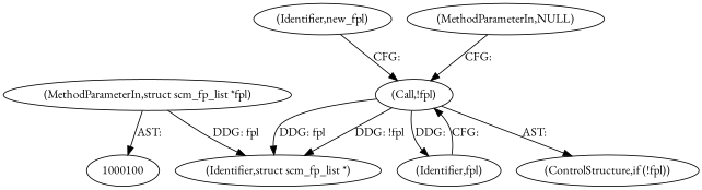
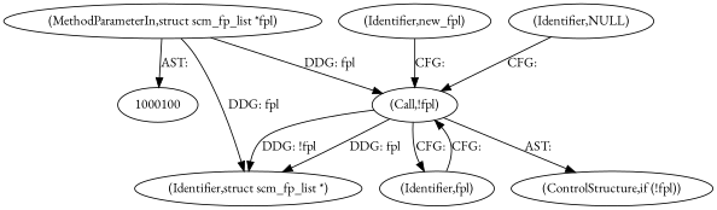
  digraph {
    fontname="EB Garamond"
    node [fontname="EB Garamond"]
    edge [fontname="EB Garamond"]
    n1 [label="(MethodParameterIn,struct scm_fp_list *fpl)"]
    n2 [label="(Call,!fpl)"]
    n3 [label="(Identifier,struct scm_fp_list *)"]
    1000100
    n5 [label="(Identifier,fpl)"]
    n6 [label="(ControlStructure,if (!fpl))"]
    n7 [label="(Identifier,new_fpl)"]
-   n8 [label="(MethodParameterIn,NULL)"]
+   n8 [label="(Identifier,NULL)"]
+   n1 -> n2 [label="DDG: fpl"]
    n1 -> n3 [label="DDG: fpl"]
    n1 -> 1000100 [label="AST: "]
    n2 -> n3 [label="DDG: fpl"]
    n2 -> n3 [label="DDG: !fpl"]
-   n2 -> n5 [label="DDG: "]
+   n2 -> n5 [label="CFG: "]
    n2 -> n6 [label="AST: "]
    n5 -> n2 [label="CFG: "]
    n7 -> n2 [label="CFG: "]
    n8 -> n2 [label="CFG: "]
  }
